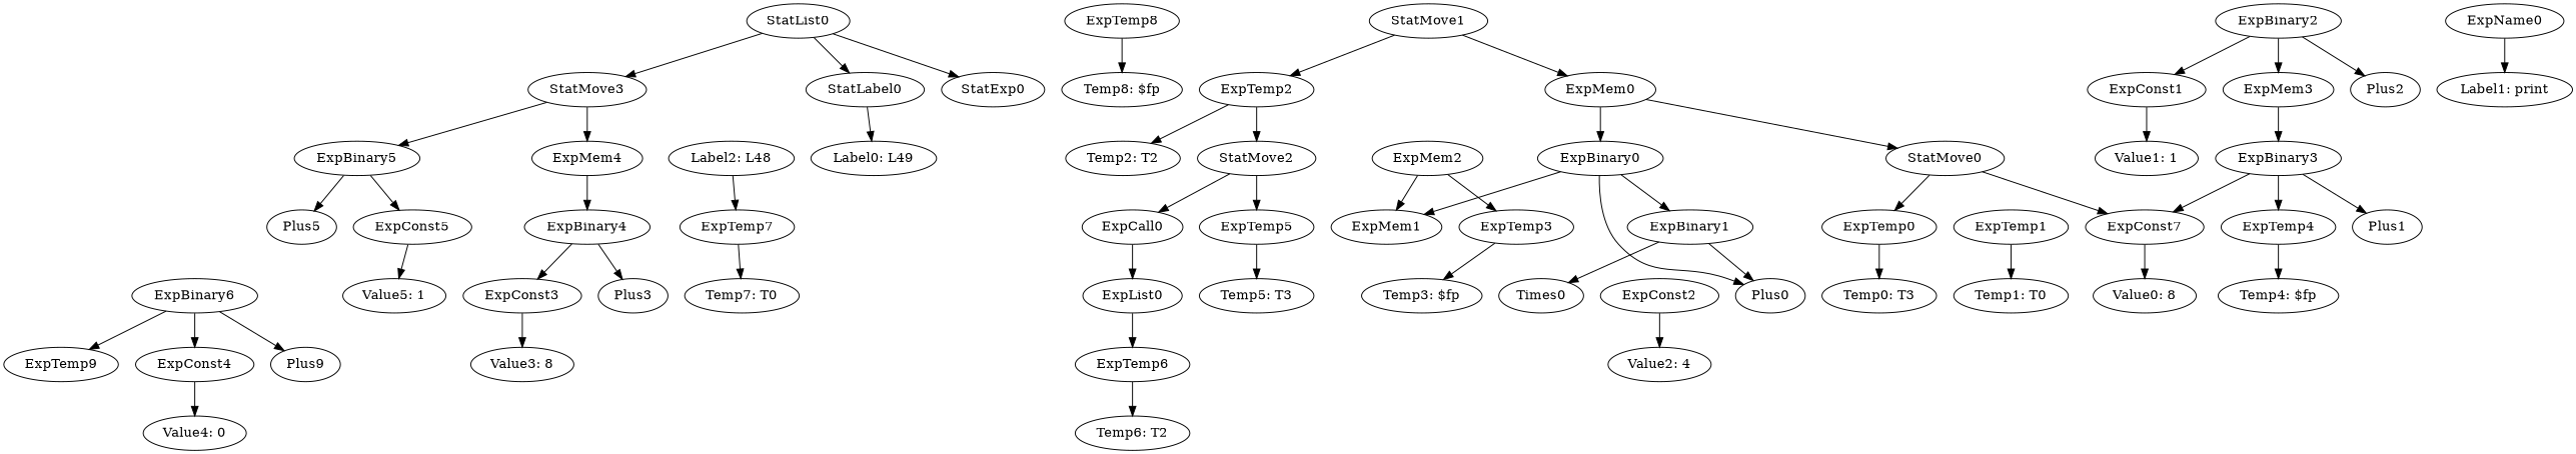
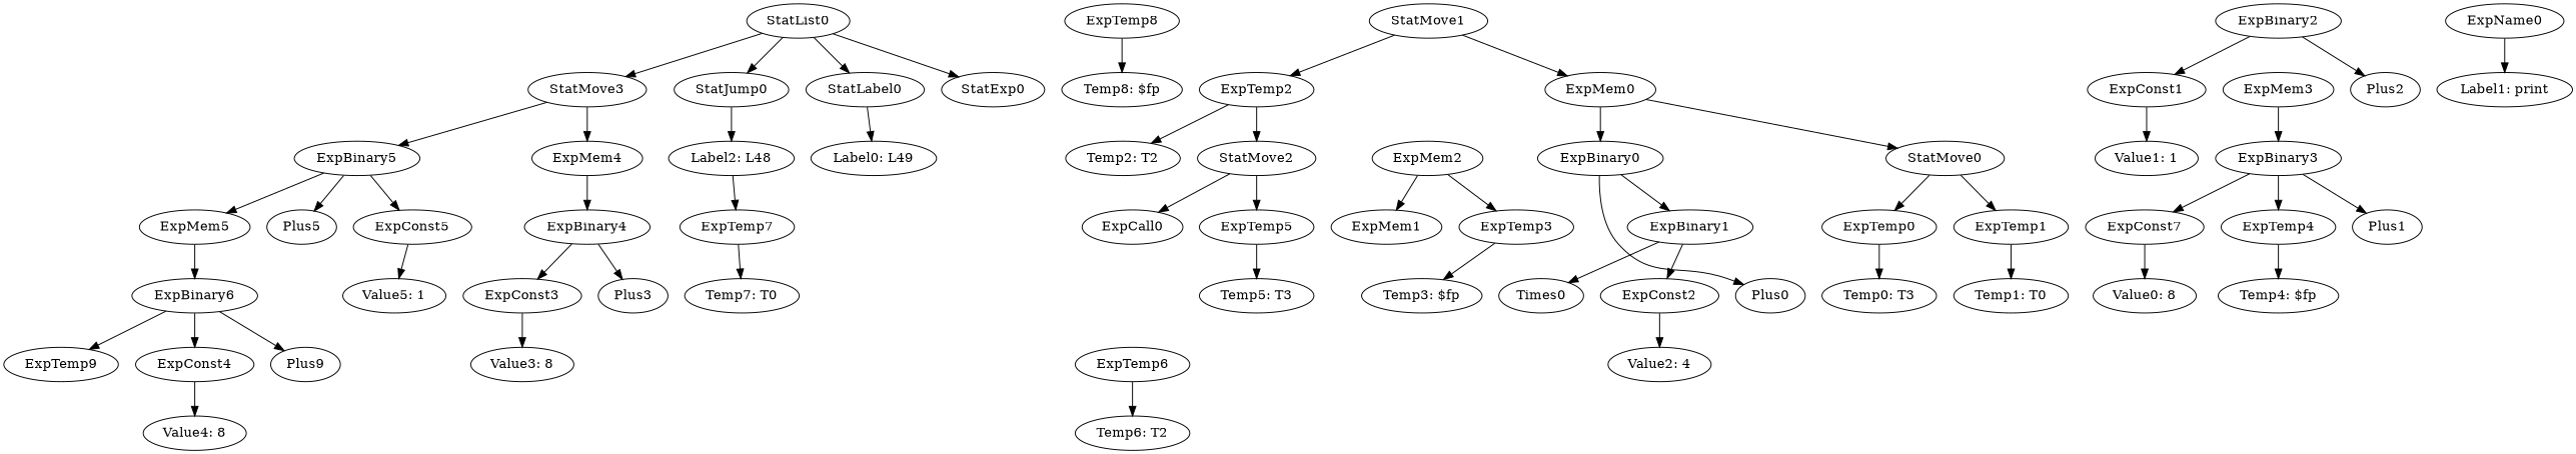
  digraph {
    ordering=out
    ExpBinary5
+   ExpMem5
    Plus5
    ExpConst5
    ExpBinary6
    "Value5: 1"
    ExpTemp9
    ExpConst4
    n9 [label=Plus9]
    StatMove3
    ExpMem4
    ExpBinary4
    ExpConst3
    Plus3
    "Value3: 8"
    ExpTemp8
    "Temp8: $fp"
-   "Value4: 8" [label="Value4: 0"]
+   "Value4: 8"
    ExpTemp7
    "Temp7: T0"
-   ExpList0
    ExpTemp6
    "Temp6: T2"
    ExpName0
    "Label1: print"
    ExpMem2
    ExpMem1
    ExpTemp3
    "Temp3: $fp"
    n30 [label=ExpConst7]
    "Value0: 8"
+   StatJump0
    "Label2: L48"
    ExpCall0
    ExpTemp0
    "Temp0: T3"
    ExpBinary3
    ExpTemp4
    Plus1
    "Temp4: $fp"
    StatMove1
    ExpTemp2
    ExpMem0
    "Temp2: T2"
    StatMove2
    ExpBinary0
    StatMove0
    Plus0
    ExpBinary1
    ExpConst1
    "Value1: 1"
    ExpTemp5
    "Temp5: T3"
    StatLabel0
    "Label0: L49"
    StatList0
    StatExp0
    ExpTemp1
    "Temp1: T0"
    Times0
    ExpConst2
    ExpBinary2
    ExpMem3
    Plus2
    "Value2: 4"
+   ExpBinary5 -> ExpMem5
    ExpBinary5 -> Plus5
    ExpBinary5 -> ExpConst5
+   ExpMem5 -> ExpBinary6
    ExpConst5 -> "Value5: 1"
    ExpBinary6 -> ExpTemp9
    ExpBinary6 -> ExpConst4
    ExpBinary6 -> n9
    ExpConst4 -> "Value4: 8"
    StatMove3 -> ExpBinary5
    StatMove3 -> ExpMem4
    ExpMem4 -> ExpBinary4
    ExpBinary4 -> ExpConst3
    ExpBinary4 -> Plus3
    ExpConst3 -> "Value3: 8"
    ExpTemp8 -> "Temp8: $fp"
    ExpTemp7 -> "Temp7: T0"
-   ExpList0 -> ExpTemp6
    ExpTemp6 -> "Temp6: T2"
    ExpName0 -> "Label1: print"
    ExpMem2 -> ExpMem1
    ExpMem2 -> ExpTemp3
    ExpTemp3 -> "Temp3: $fp"
    n30 -> "Value0: 8"
+   StatJump0 -> "Label2: L48"
    "Label2: L48" -> ExpTemp7
-   ExpCall0 -> ExpList0
    ExpTemp0 -> "Temp0: T3"
    ExpBinary3 -> n30
    ExpBinary3 -> ExpTemp4
    ExpBinary3 -> Plus1
    ExpTemp4 -> "Temp4: $fp"
    StatMove1 -> ExpTemp2
    StatMove1 -> ExpMem0
    ExpTemp2 -> "Temp2: T2"
    ExpTemp2 -> StatMove2
    ExpMem0 -> ExpBinary0
    ExpMem0 -> StatMove0
    StatMove2 -> ExpCall0
    StatMove2 -> ExpTemp5
-   ExpBinary0 -> ExpMem1
    ExpBinary0 -> Plus0
    ExpBinary0 -> ExpBinary1
    StatMove0 -> ExpTemp0
-   StatMove0 -> n30
+   StatMove0 -> ExpTemp1
    ExpBinary1 -> Times0
-   ExpBinary1 -> Plus0
+   ExpBinary1 -> ExpConst2
    ExpConst1 -> "Value1: 1"
    ExpTemp5 -> "Temp5: T3"
    StatLabel0 -> "Label0: L49"
    StatList0 -> StatMove3
+   StatList0 -> StatJump0
    StatList0 -> StatLabel0
    StatList0 -> StatExp0
    ExpTemp1 -> "Temp1: T0"
    ExpConst2 -> "Value2: 4"
    ExpBinary2 -> ExpConst1
-   ExpBinary2 -> ExpMem3
    ExpBinary2 -> Plus2
    ExpMem3 -> ExpBinary3
  }
